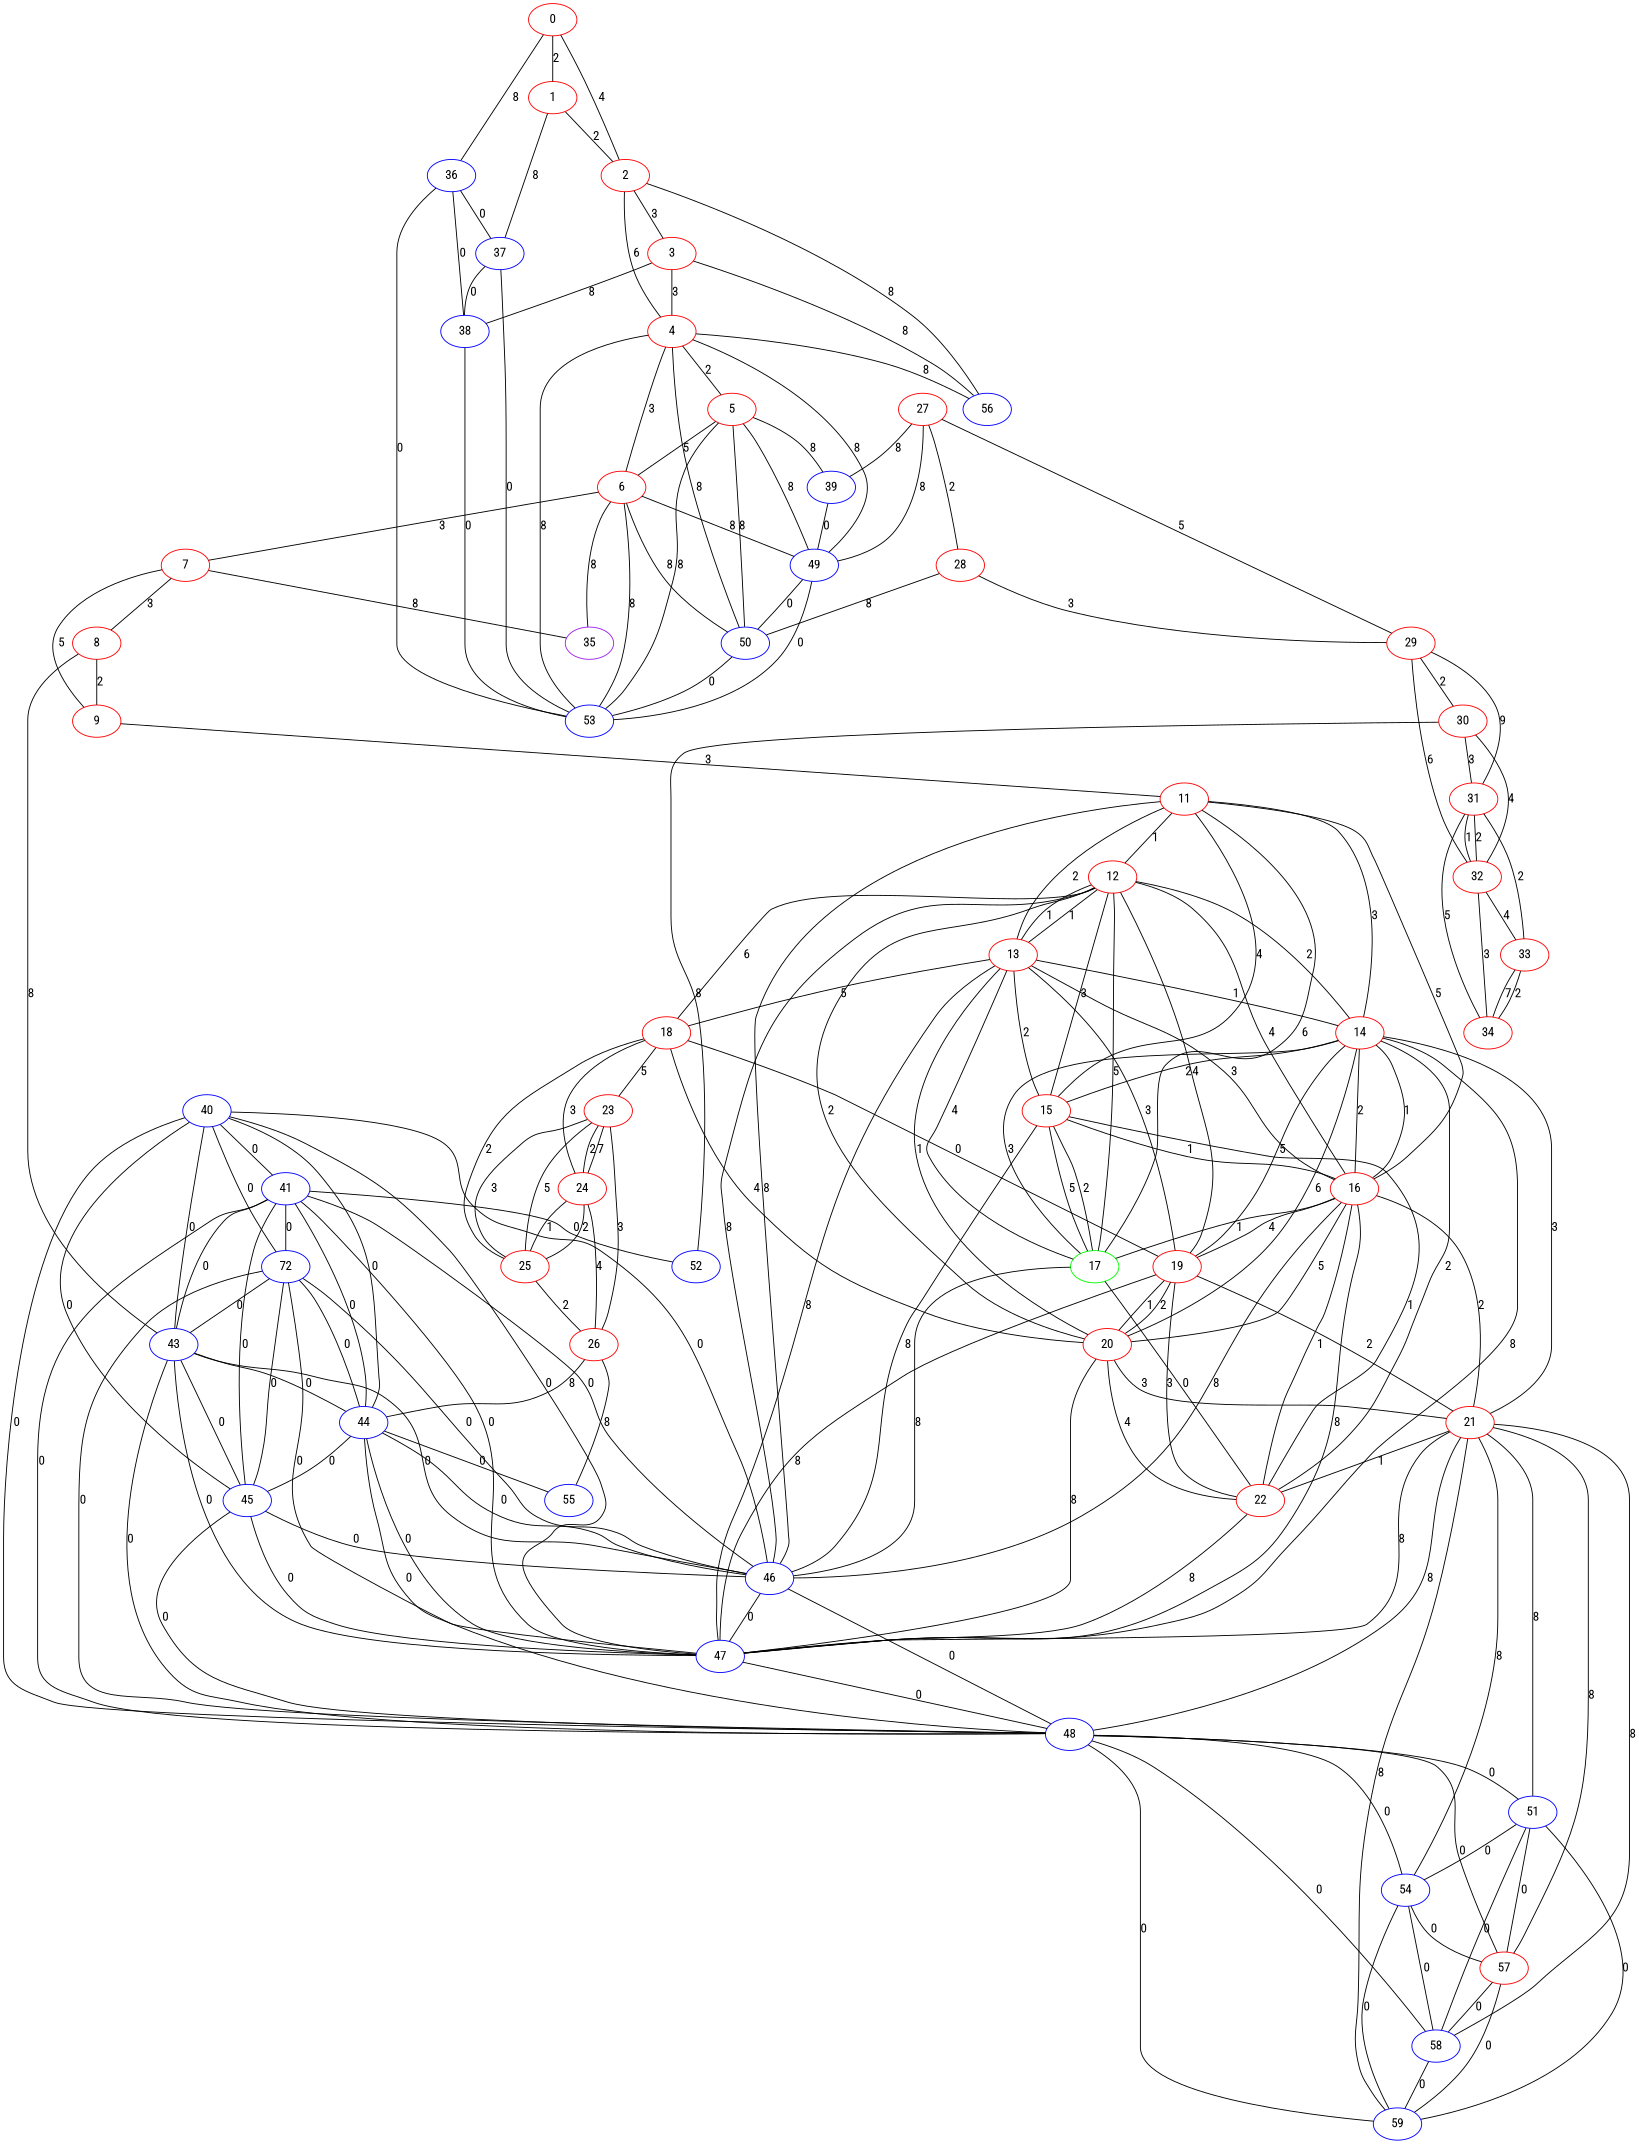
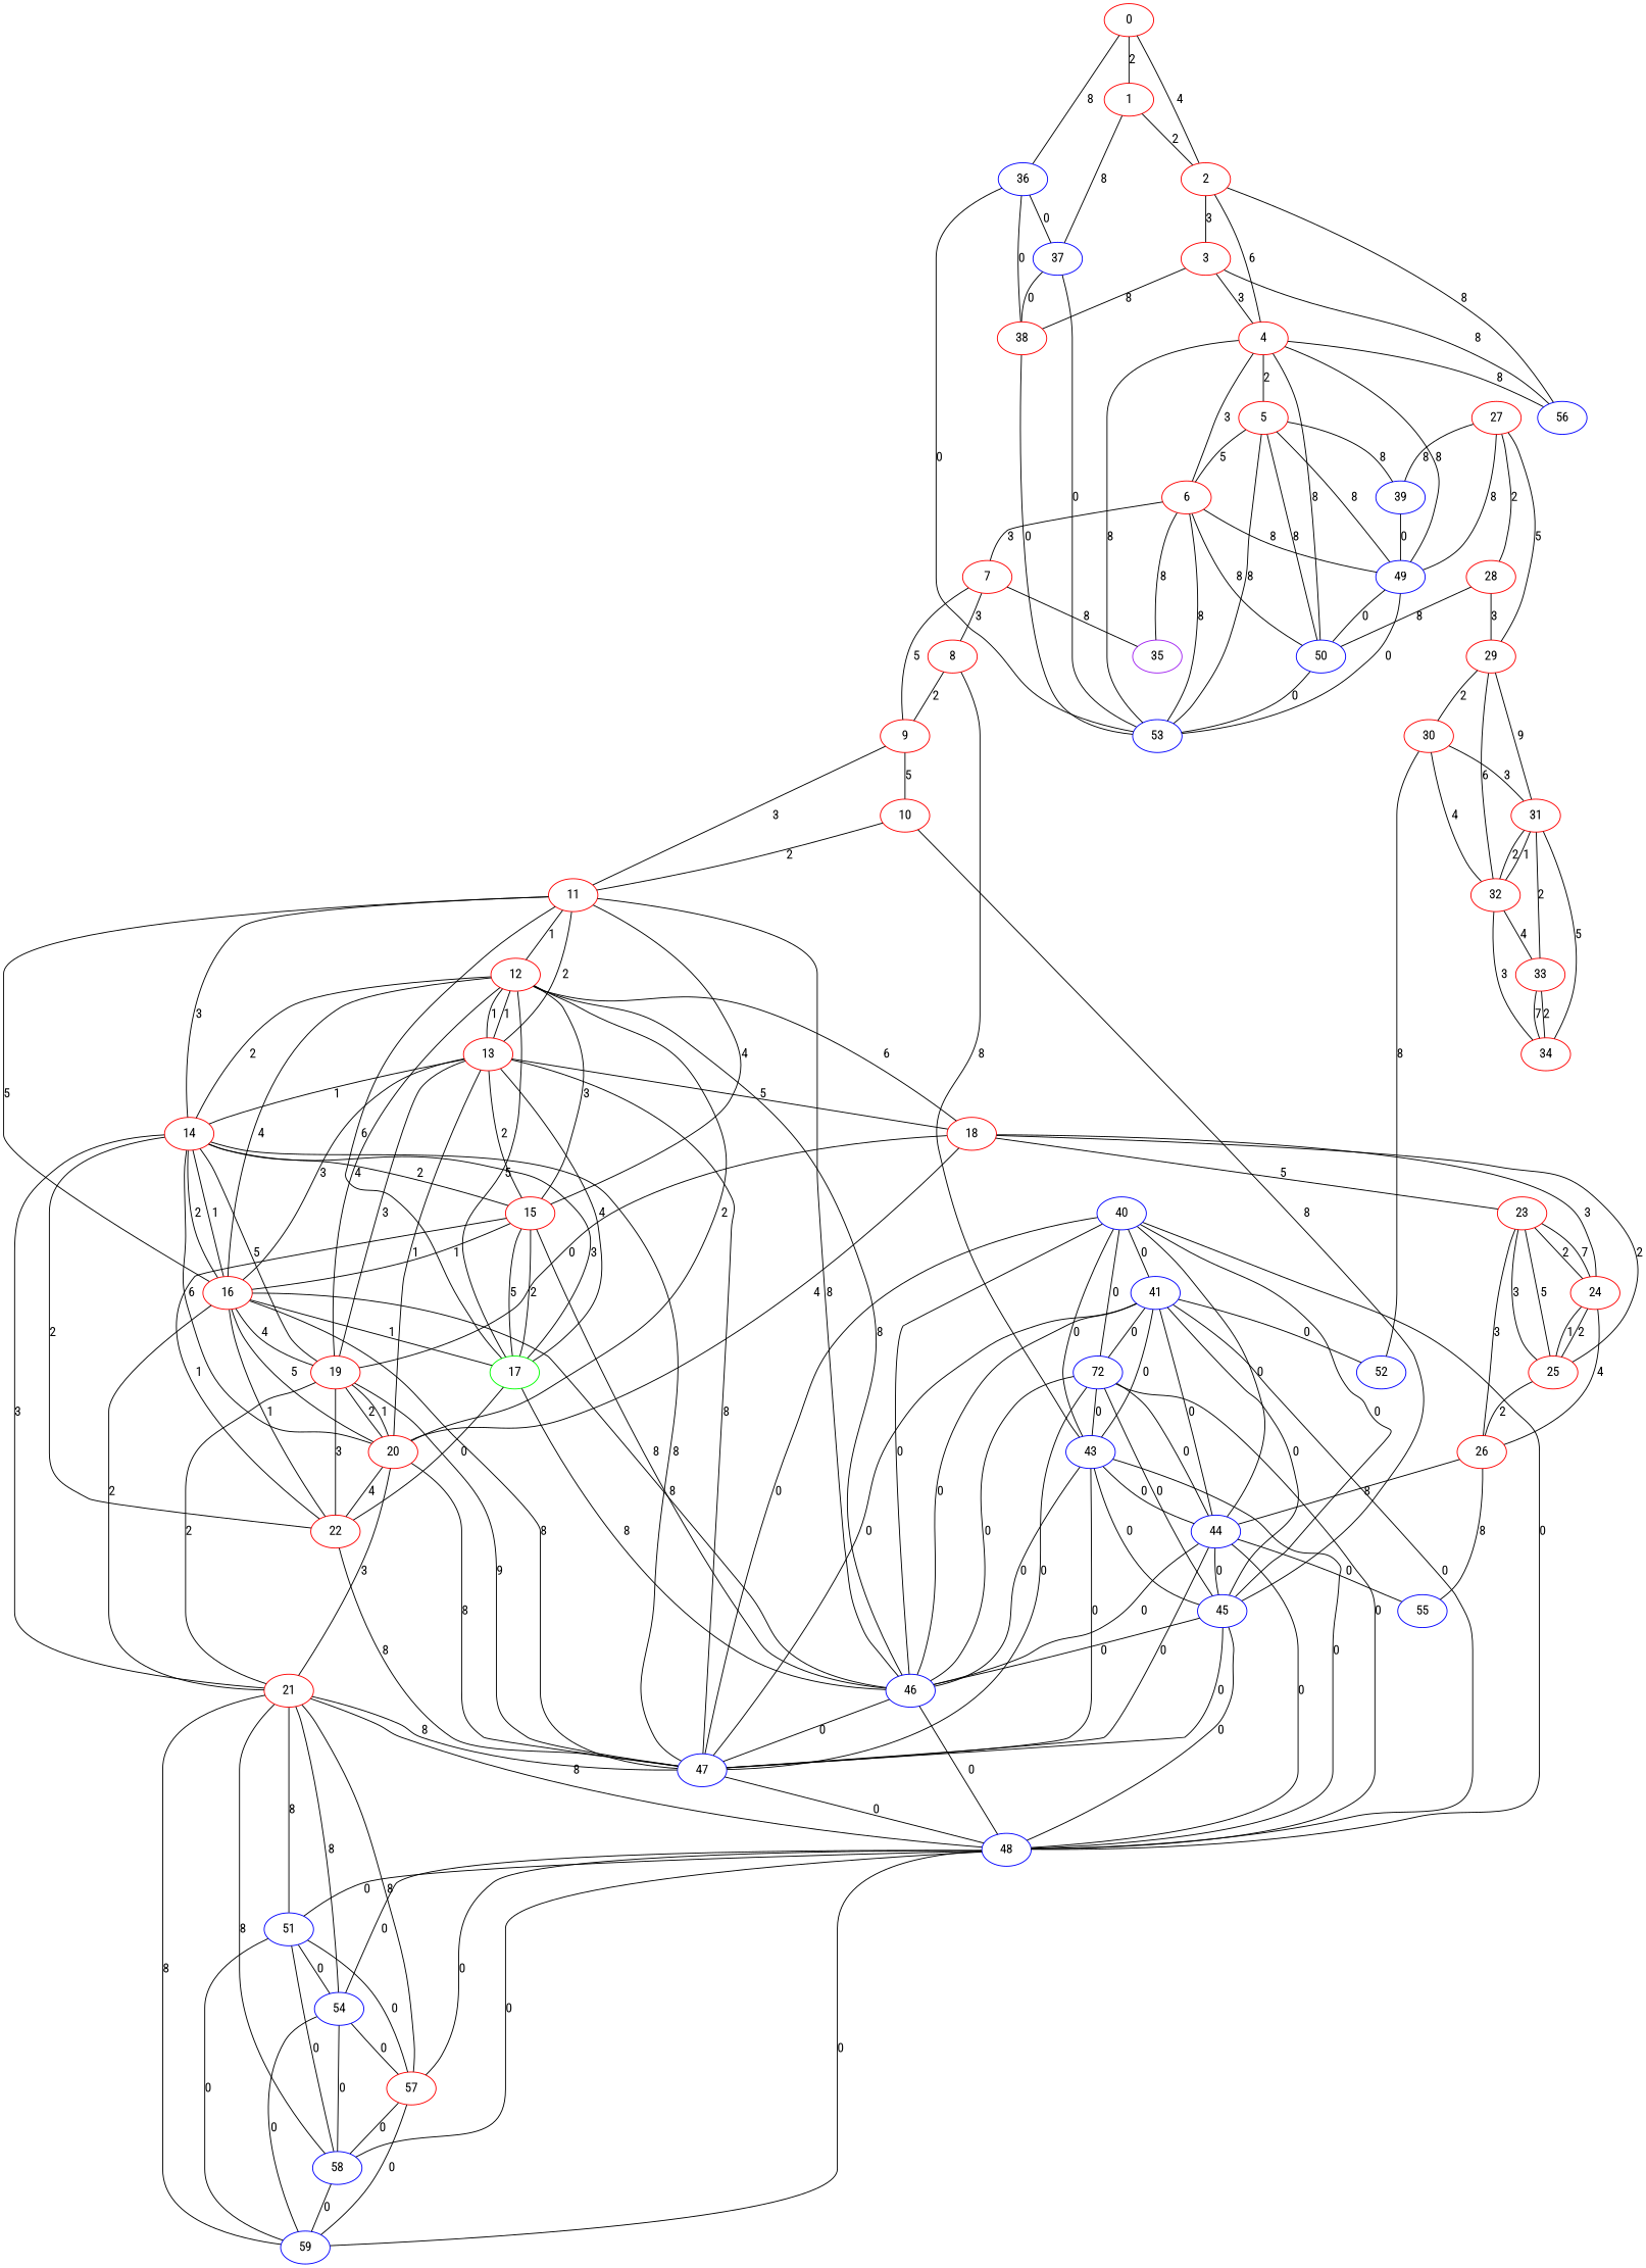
  graph {
    fontname="Roboto Condensed"
    node [color=red fontname="Roboto Condensed" weight=1]
    edge [fontname="Roboto Condensed"]
    0
    1
    2
    36 [color=blue weight=3]
    37 [color=blue weight=3]
    3
    4
    56 [color=blue weight=3]
-   38 [color=blue weight=3]
+   38 [weight=3]
    53 [color=blue weight=3]
    5
    6
    49 [color=blue weight=3]
    50 [color=blue weight=3]
    39 [color=blue weight=3]
    7
    35 [color=purple weight=4]
    8
    9
    43 [color=blue weight=3]
+   10
    11
    45 [color=blue weight=3]
    46 [color=blue weight=3]
    47 [color=blue weight=3]
    48 [color=blue weight=3]
    44 [color=blue weight=3]
    12
    13
    14
    15
    16
    17 [color=green weight=2]
    18
    19
    20
    21
    22
    23
    24
    25
    51 [color=blue weight=3]
    54 [color=blue weight=3]
    57 [weight=3]
    58 [color=blue weight=3]
    59 [color=blue weight=3]
    26
    55 [color=blue weight=3]
    27
    28
    29
    30
    31
    32
    52 [color=blue weight=3]
    33
    34
    40 [color=blue weight=3]
    41 [color=blue weight=3]
    n60 [color=blue label=72 weight=3]
    0 -- 1 [label=2]
    0 -- 2 [label=4]
    0 -- 36 [label=8]
    1 -- 2 [label=2]
    1 -- 37 [label=8]
    2 -- 3 [label=3]
    2 -- 4 [label=6]
    2 -- 56 [label=8]
    36 -- 37 [label=0]
    36 -- 38 [label=0]
    36 -- 53 [label=0]
    37 -- 38 [label=0]
    37 -- 53 [label=0]
    3 -- 4 [label=3]
    3 -- 56 [label=8]
    3 -- 38 [label=8]
    4 -- 56 [label=8]
    4 -- 53 [label=8]
    4 -- 5 [label=2]
    4 -- 6 [label=3]
    4 -- 49 [label=8]
    4 -- 50 [label=8]
    38 -- 53 [label=0]
    5 -- 53 [label=8]
    5 -- 6 [label=5]
    5 -- 49 [label=8]
    5 -- 50 [label=8]
    5 -- 39 [label=8]
    6 -- 53 [label=8]
    6 -- 49 [label=8]
    6 -- 50 [label=8]
    6 -- 7 [label=3]
    6 -- 35 [label=8]
    49 -- 53 [label=0]
    49 -- 50 [label=0]
    50 -- 53 [label=0]
    39 -- 49 [label=0]
    7 -- 35 [label=8]
    7 -- 8 [label=3]
    7 -- 9 [label=5]
    8 -- 9 [label=2]
    8 -- 43 [label=8]
+   9 -- 10 [label=5]
    9 -- 11 [label=3]
    43 -- 45 [label=0]
    43 -- 46 [label=0]
    43 -- 47 [label=0]
    43 -- 48 [label=0]
    43 -- 44 [label=0]
+   10 -- 11 [label=2]
+   10 -- 45 [label=8]
    11 -- 46 [label=8]
    11 -- 12 [label=1]
    11 -- 13 [label=2]
    11 -- 14 [label=3]
    11 -- 15 [label=4]
    11 -- 16 [label=5]
    11 -- 17 [label=6]
    45 -- 46 [label=0]
    45 -- 47 [label=0]
    45 -- 48 [label=0]
    46 -- 47 [label=0]
    46 -- 48 [label=0]
    47 -- 48 [label=0]
    48 -- 51 [label=0]
    48 -- 54 [label=0]
    48 -- 57 [label=0]
    48 -- 58 [label=0]
    48 -- 59 [label=0]
    44 -- 45 [label=0]
    44 -- 46 [label=0]
    44 -- 47 [label=0]
    44 -- 48 [label=0]
    44 -- 55 [label=0]
    12 -- 46 [label=8]
    12 -- 13 [label=1]
    12 -- 13 [label=1]
    12 -- 14 [label=2]
    12 -- 15 [label=3]
    12 -- 16 [label=4]
    12 -- 17 [label=5]
    12 -- 18 [label=6]
    12 -- 19 [label=4]
    12 -- 20 [label=2]
    13 -- 47 [label=8]
    13 -- 14 [label=1]
    13 -- 15 [label=2]
    13 -- 16 [label=3]
    13 -- 17 [label=4]
    13 -- 18 [label=5]
    13 -- 19 [label=3]
    13 -- 20 [label=1]
    14 -- 47 [label=8]
    14 -- 15 [label=2]
    14 -- 16 [label=1]
    14 -- 16 [label=2]
    14 -- 17 [label=3]
    14 -- 19 [label=5]
    14 -- 20 [label=6]
    14 -- 21 [label=3]
    14 -- 22 [label=2]
    15 -- 46 [label=8]
    15 -- 16 [label=1]
    15 -- 17 [label=5]
    15 -- 17 [label=2]
    15 -- 22 [label=1]
    16 -- 46 [label=8]
    16 -- 47 [label=8]
    16 -- 17 [label=1]
    16 -- 19 [label=4]
    16 -- 20 [label=5]
    16 -- 21 [label=2]
    16 -- 22 [label=1]
    17 -- 46 [label=8]
    17 -- 22 [label=0]
    18 -- 19 [label=0]
    18 -- 20 [label=4]
    18 -- 23 [label=5]
    18 -- 24 [label=3]
    18 -- 25 [label=2]
-   19 -- 47 [label=8]
+   19 -- 47 [label=9]
    19 -- 20 [label=1]
    19 -- 20 [label=2]
    19 -- 21 [label=2]
    19 -- 22 [label=3]
    20 -- 47 [label=8]
    20 -- 21 [label=3]
    20 -- 22 [label=4]
    21 -- 47 [label=8]
    21 -- 48 [label=8]
-   21 -- 22 [label=1]
    21 -- 51 [label=8]
    21 -- 54 [label=8]
    21 -- 57 [label=8]
    21 -- 58 [label=8]
    21 -- 59 [label=8]
    22 -- 47 [label=8]
    23 -- 24 [label=2]
    23 -- 24 [label=7]
    23 -- 25 [label=3]
    23 -- 25 [label=5]
    23 -- 26 [label=3]
    24 -- 25 [label=1]
    24 -- 25 [label=2]
    24 -- 26 [label=4]
    25 -- 26 [label=2]
    51 -- 54 [label=0]
    51 -- 57 [label=0]
    51 -- 58 [label=0]
    51 -- 59 [label=0]
    54 -- 57 [label=0]
    54 -- 58 [label=0]
    54 -- 59 [label=0]
    57 -- 58 [label=0]
    57 -- 59 [label=0]
    58 -- 59 [label=0]
    26 -- 44 [label=8]
    26 -- 55 [label=8]
    27 -- 49 [label=8]
    27 -- 39 [label=8]
    27 -- 28 [label=2]
    27 -- 29 [label=5]
    28 -- 50 [label=8]
    28 -- 29 [label=3]
    29 -- 30 [label=2]
    29 -- 31 [label=9]
    29 -- 32 [label=6]
    30 -- 31 [label=3]
    30 -- 32 [label=4]
    30 -- 52 [label=8]
    31 -- 32 [label=2]
    31 -- 32 [label=1]
    31 -- 33 [label=2]
    31 -- 34 [label=5]
    32 -- 33 [label=4]
    32 -- 34 [label=3]
    33 -- 34 [label=2]
    33 -- 34 [label=7]
    40 -- 43 [label=0]
    40 -- 45 [label=0]
    40 -- 46 [label=0]
    40 -- 47 [label=0]
    40 -- 48 [label=0]
    40 -- 44 [label=0]
    40 -- 41 [label=0]
    40 -- n60 [label=0]
    41 -- 43 [label=0]
    41 -- 45 [label=0]
    41 -- 46 [label=0]
    41 -- 47 [label=0]
    41 -- 48 [label=0]
    41 -- 44 [label=0]
    41 -- 52 [label=0]
    41 -- n60 [label=0]
    n60 -- 43 [label=0]
    n60 -- 45 [label=0]
    n60 -- 46 [label=0]
    n60 -- 47 [label=0]
    n60 -- 48 [label=0]
    n60 -- 44 [label=0]
  }
